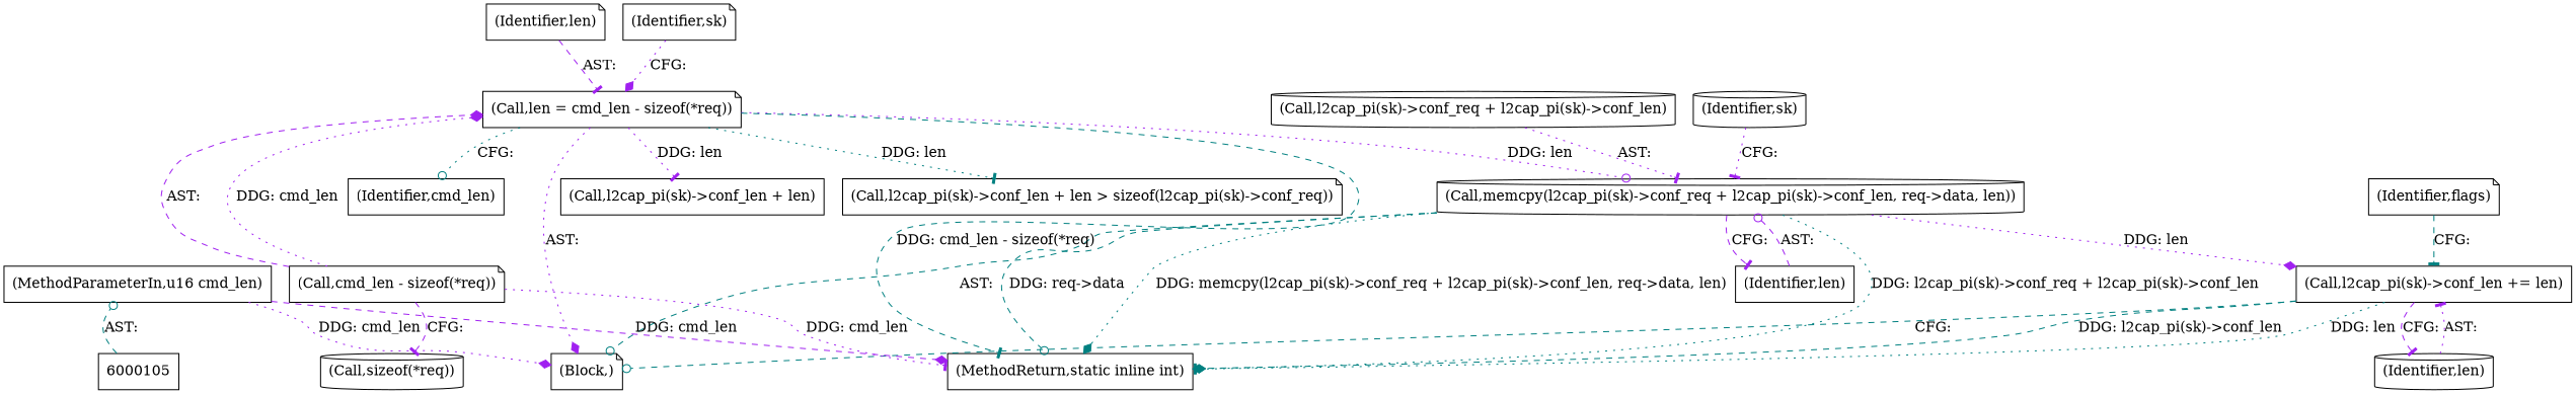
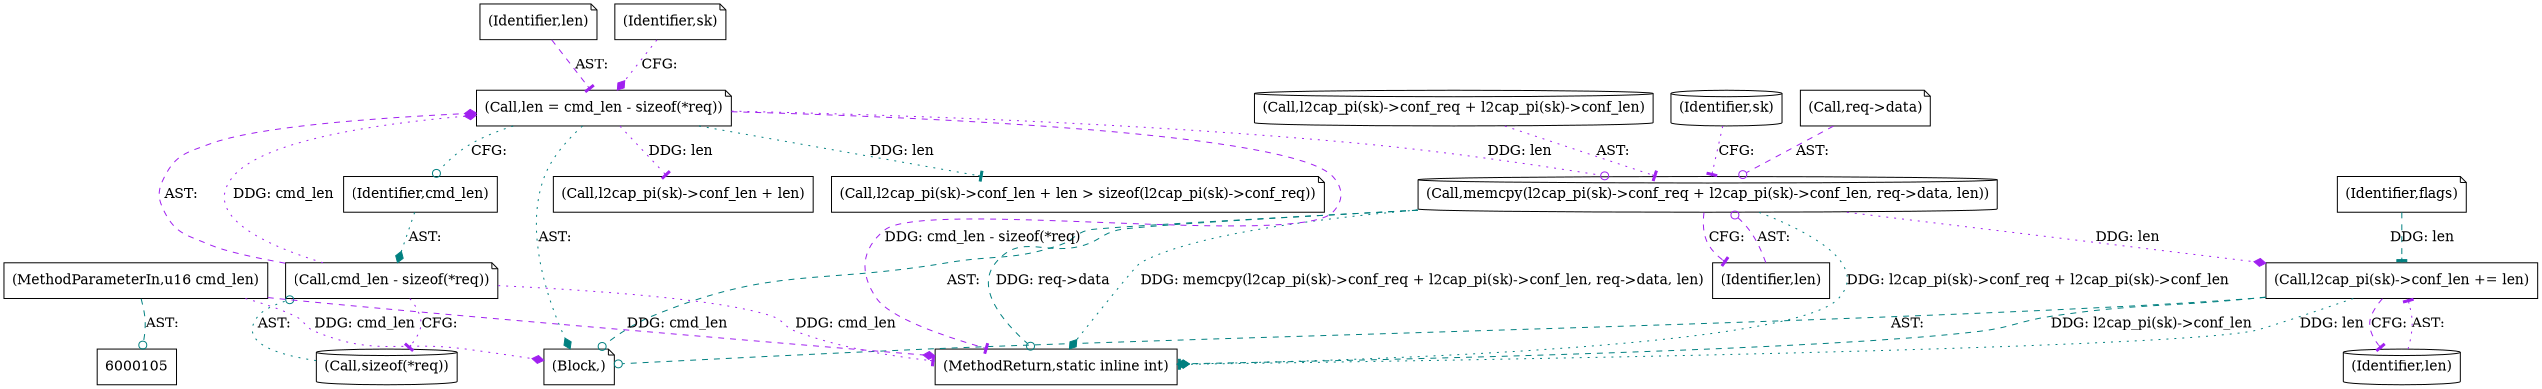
  digraph {
    node [shape=note]
    edge [arrowhead=tee color=purple style=dotted]
    n1 [label="(Call,memcpy(l2cap_pi(sk)->conf_req + l2cap_pi(sk)->conf_len, req->data, len))" shape=cylinder]
    n2 [label="(Call,l2cap_pi(sk)->conf_len += len)" shape=box]
    n3 [label="(Block,)"]
    n4 [label="(Identifier,len)" shape=box]
    n5 [label="(MethodReturn,static inline int)" shape=box]
    n6 [label="(Identifier,len)" shape=cylinder]
    n7 [label="(Call,len = cmd_len - sizeof(*req))"]
    n8 [label="(Call,l2cap_pi(sk)->conf_len + len)" shape=box]
    n9 [label="(Call,l2cap_pi(sk)->conf_len + len > sizeof(l2cap_pi(sk)->conf_req))"]
    n10 [label="(Identifier,cmd_len)" shape=box]
    n11 [label="(Call,cmd_len - sizeof(*req))"]
    n12 [label="(Call,sizeof(*req))" shape=cylinder]
    n13 [label="(MethodParameterIn,u16 cmd_len)" shape=box]
    n14 [label=6000105 shape=box]
+   n15 [label="(Call,req->data)"]
    n16 [label="(Identifier,len)"]
    n17 [label="(Identifier,sk)"]
    n18 [label="(Call,l2cap_pi(sk)->conf_req + l2cap_pi(sk)->conf_len)" shape=cylinder]
    n19 [label="(Identifier,sk)" shape=cylinder]
    n20 [label="(Identifier,flags)"]
    n1 -> n2 [arrowhead=diamond label="DDG: len"]
    n1 -> n3 [arrowhead=odot color=teal label="AST: " style=dashed]
    n1 -> n4 [label="CFG: " style=dashed]
    n1 -> n5 [color=teal label="DDG: l2cap_pi(sk)->conf_req + l2cap_pi(sk)->conf_len"]
    n1 -> n5 [arrowhead=odot color=teal label="DDG: req->data" style=dashed]
    n1 -> n5 [arrowhead=diamond color=teal label="DDG: memcpy(l2cap_pi(sk)->conf_req + l2cap_pi(sk)->conf_len, req->data, len)"]
-   n2 -> n3 [arrowhead=odot color=teal label="CFG: " style=dashed]
+   n2 -> n3 [arrowhead=odot color=teal label="AST: " style=dashed]
    n2 -> n5 [arrowhead=diamond color=teal label="DDG: l2cap_pi(sk)->conf_len" style=dashed]
    n2 -> n5 [arrowhead=diamond color=teal label="DDG: len"]
    n2 -> n6 [label="CFG: " style=dashed]
    n4 -> n1 [arrowhead=odot label="AST: " style=dashed]
    n6 -> n2 [label="AST: "]
    n7 -> n1 [arrowhead=odot label="DDG: len"]
-   n7 -> n3 [arrowhead=diamond label="AST: "]
-   n7 -> n5 [color=teal label="DDG: cmd_len - sizeof(*req)" style=dashed]
+   n7 -> n3 [arrowhead=diamond color=teal label="AST: "]
+   n7 -> n5 [label="DDG: cmd_len - sizeof(*req)" style=dashed]
    n7 -> n8 [label="DDG: len"]
    n7 -> n9 [color=teal label="DDG: len"]
    n7 -> n10 [arrowhead=odot color=teal label="CFG: "]
+   n10 -> n11 [arrowhead=diamond color=teal label="AST: "]
    n11 -> n5 [label="DDG: cmd_len"]
    n11 -> n7 [arrowhead=diamond label="AST: " style=dashed]
    n11 -> n7 [arrowhead=diamond label="DDG: cmd_len"]
-   n11 -> n12 [label="CFG: " style=dashed]
+   n11 -> n12 [label="CFG: "]
+   n12 -> n11 [arrowhead=odot color=teal label="AST: "]
    n13 -> n3 [arrowhead=diamond label="DDG: cmd_len"]
    n13 -> n5 [arrowhead=diamond label="DDG: cmd_len" style=dashed]
-   n14 -> n13 [arrowhead=odot color=teal label="AST: " style=dashed]
+   n13 -> n14 [arrowhead=odot color=teal label="AST: " style=dashed]
+   n15 -> n1 [arrowhead=odot label="AST: " style=dashed]
    n16 -> n7 [label="AST: " style=dashed]
    n17 -> n7 [arrowhead=diamond label="CFG: "]
    n18 -> n1 [label="AST: "]
    n19 -> n1 [label="CFG: "]
-   n20 -> n2 [color=teal label="CFG: " style=dashed]
+   n20 -> n2 [color=teal label="DDG: len" style=dashed]
  }
